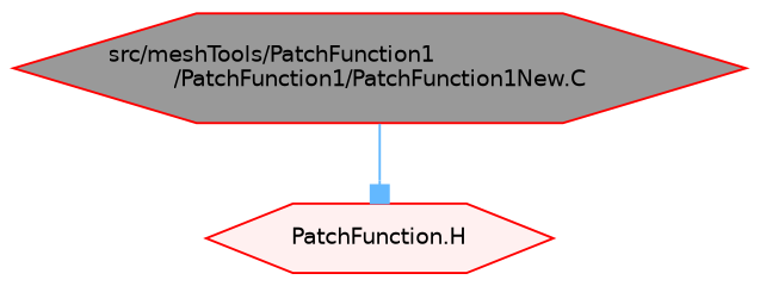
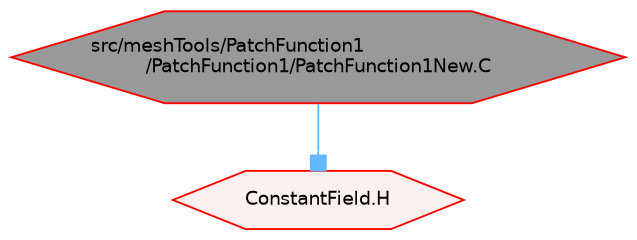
  digraph {
    node [color=red fontname=Helvetica fontsize=10 shape=hexagon style=filled]
    n1 [fillcolor=grey60 fontcolor=black height=0.2 label="src/meshTools/PatchFunction1\l/PatchFunction1/PatchFunction1New.C" width=0.4]
-   n2 [fillcolor="#FFF0F0" height=0.2 label="PatchFunction.H" width=0.4]
+   n2 [fillcolor="#FFF0F0" height=0.2 label="ConstantField.H" width=0.4]
    n1 -> n2 [color=steelblue1 fontname=Helvetica fontsize=10 labelfontname=Helvetica labelfontsize=10 style=solid arrowhead=box]
  }
